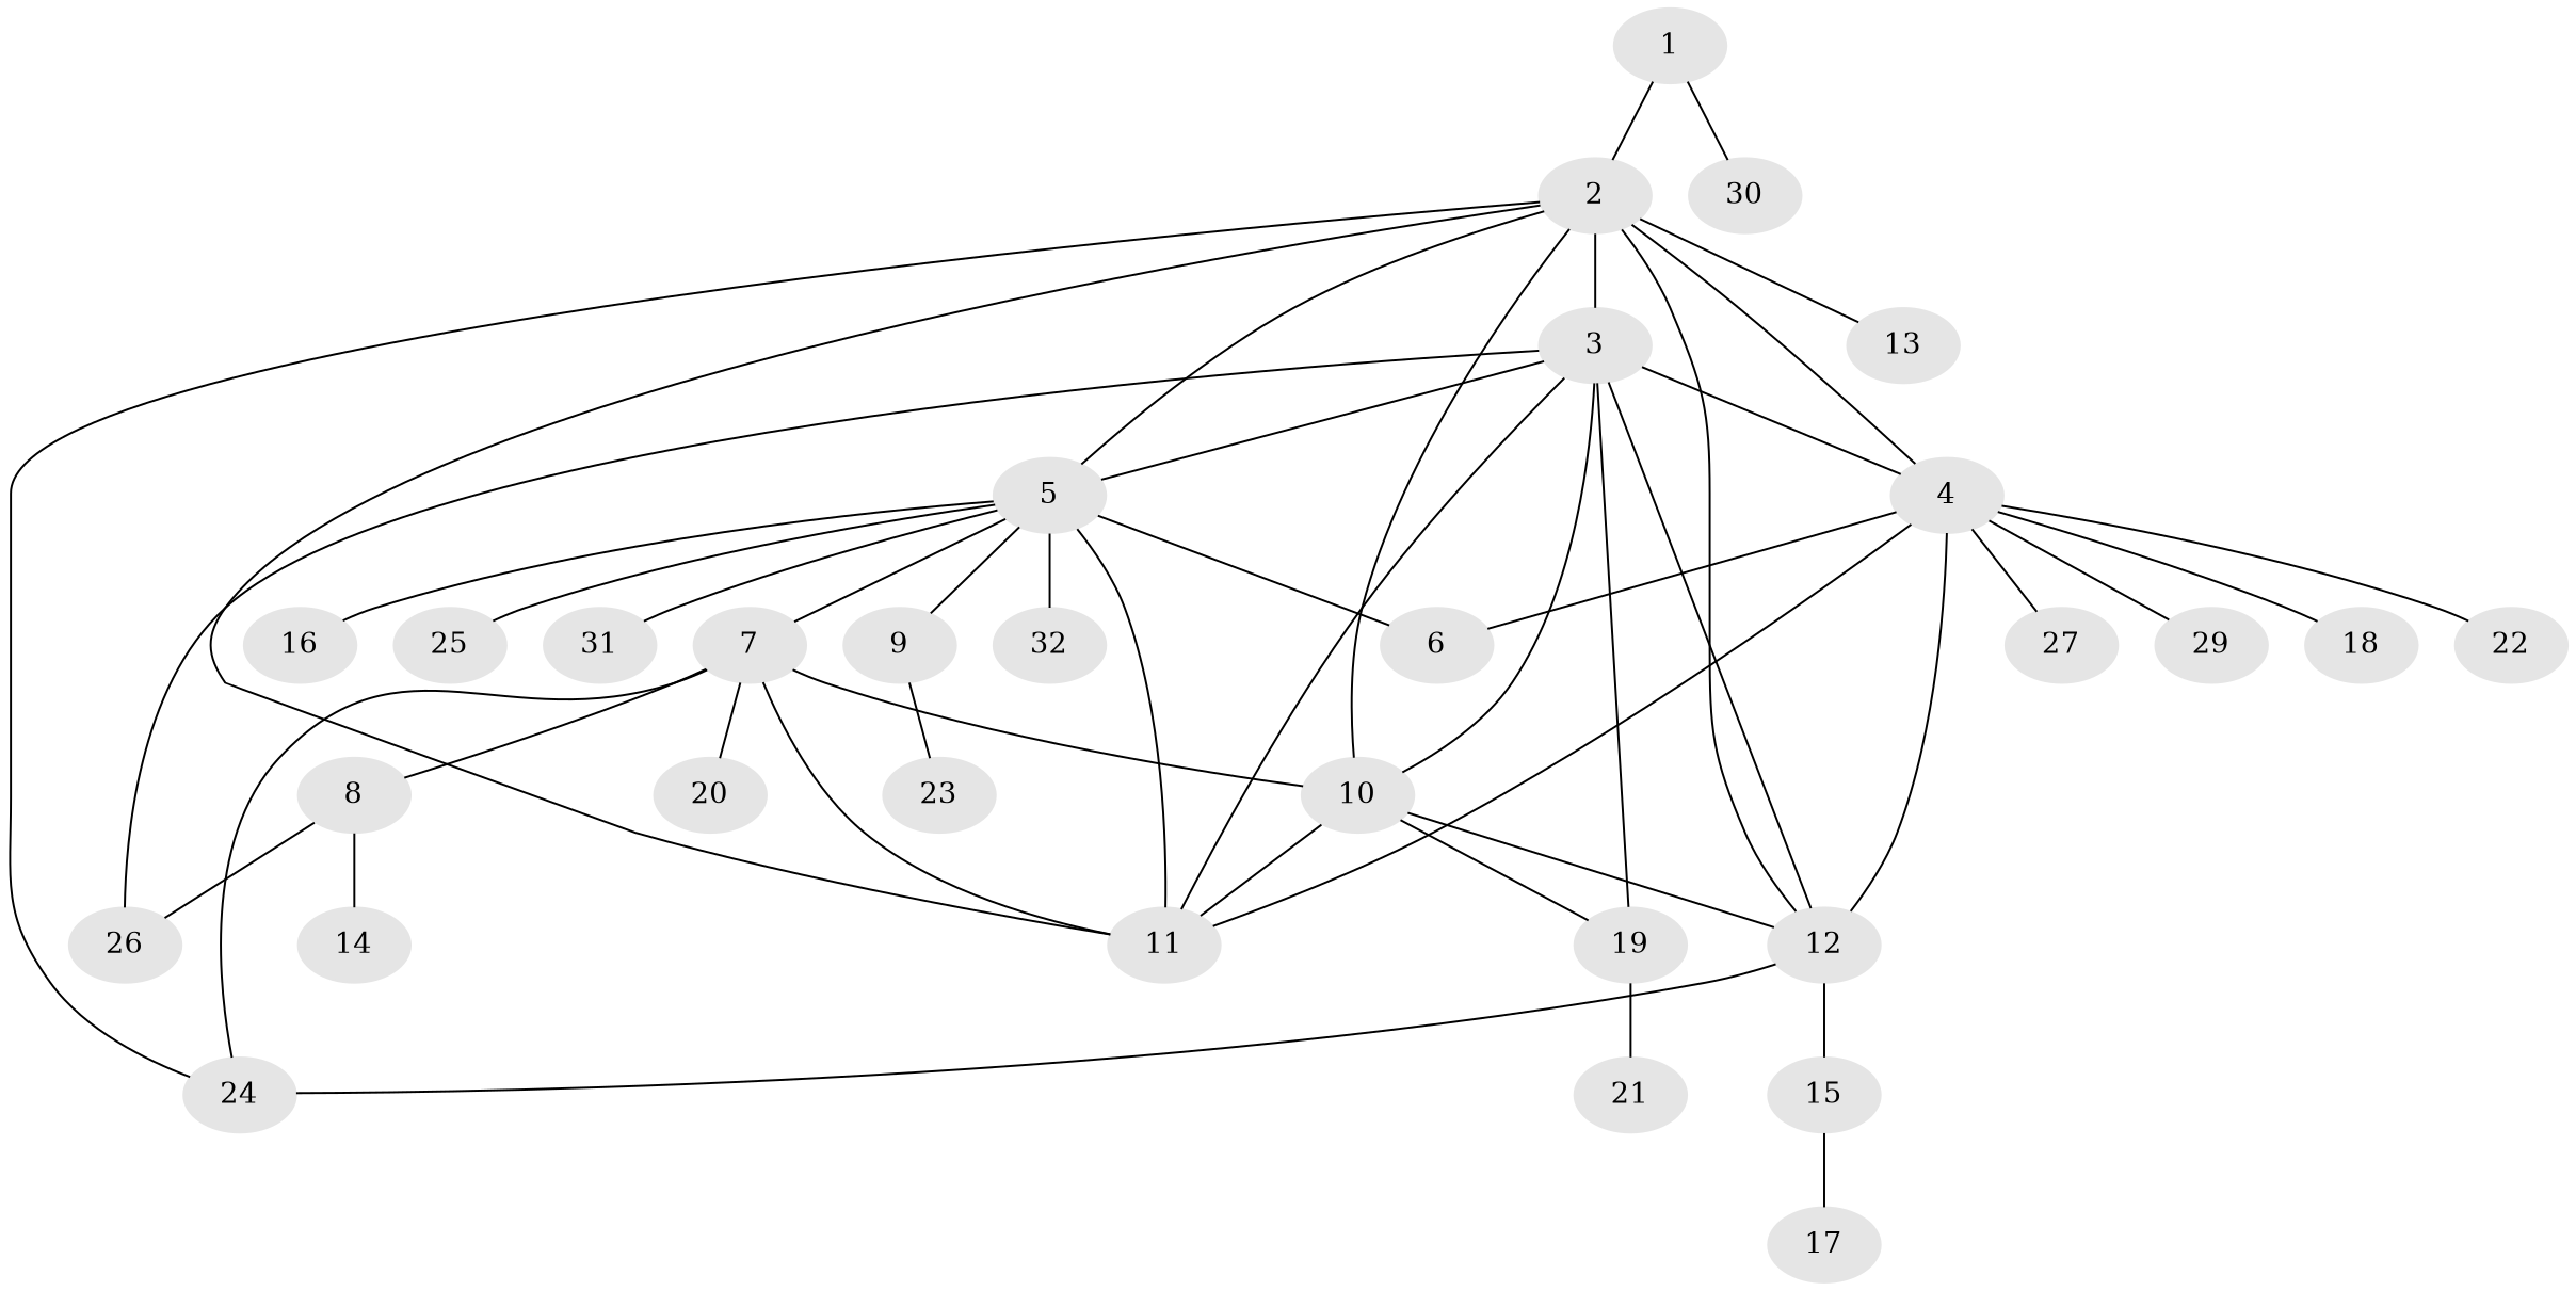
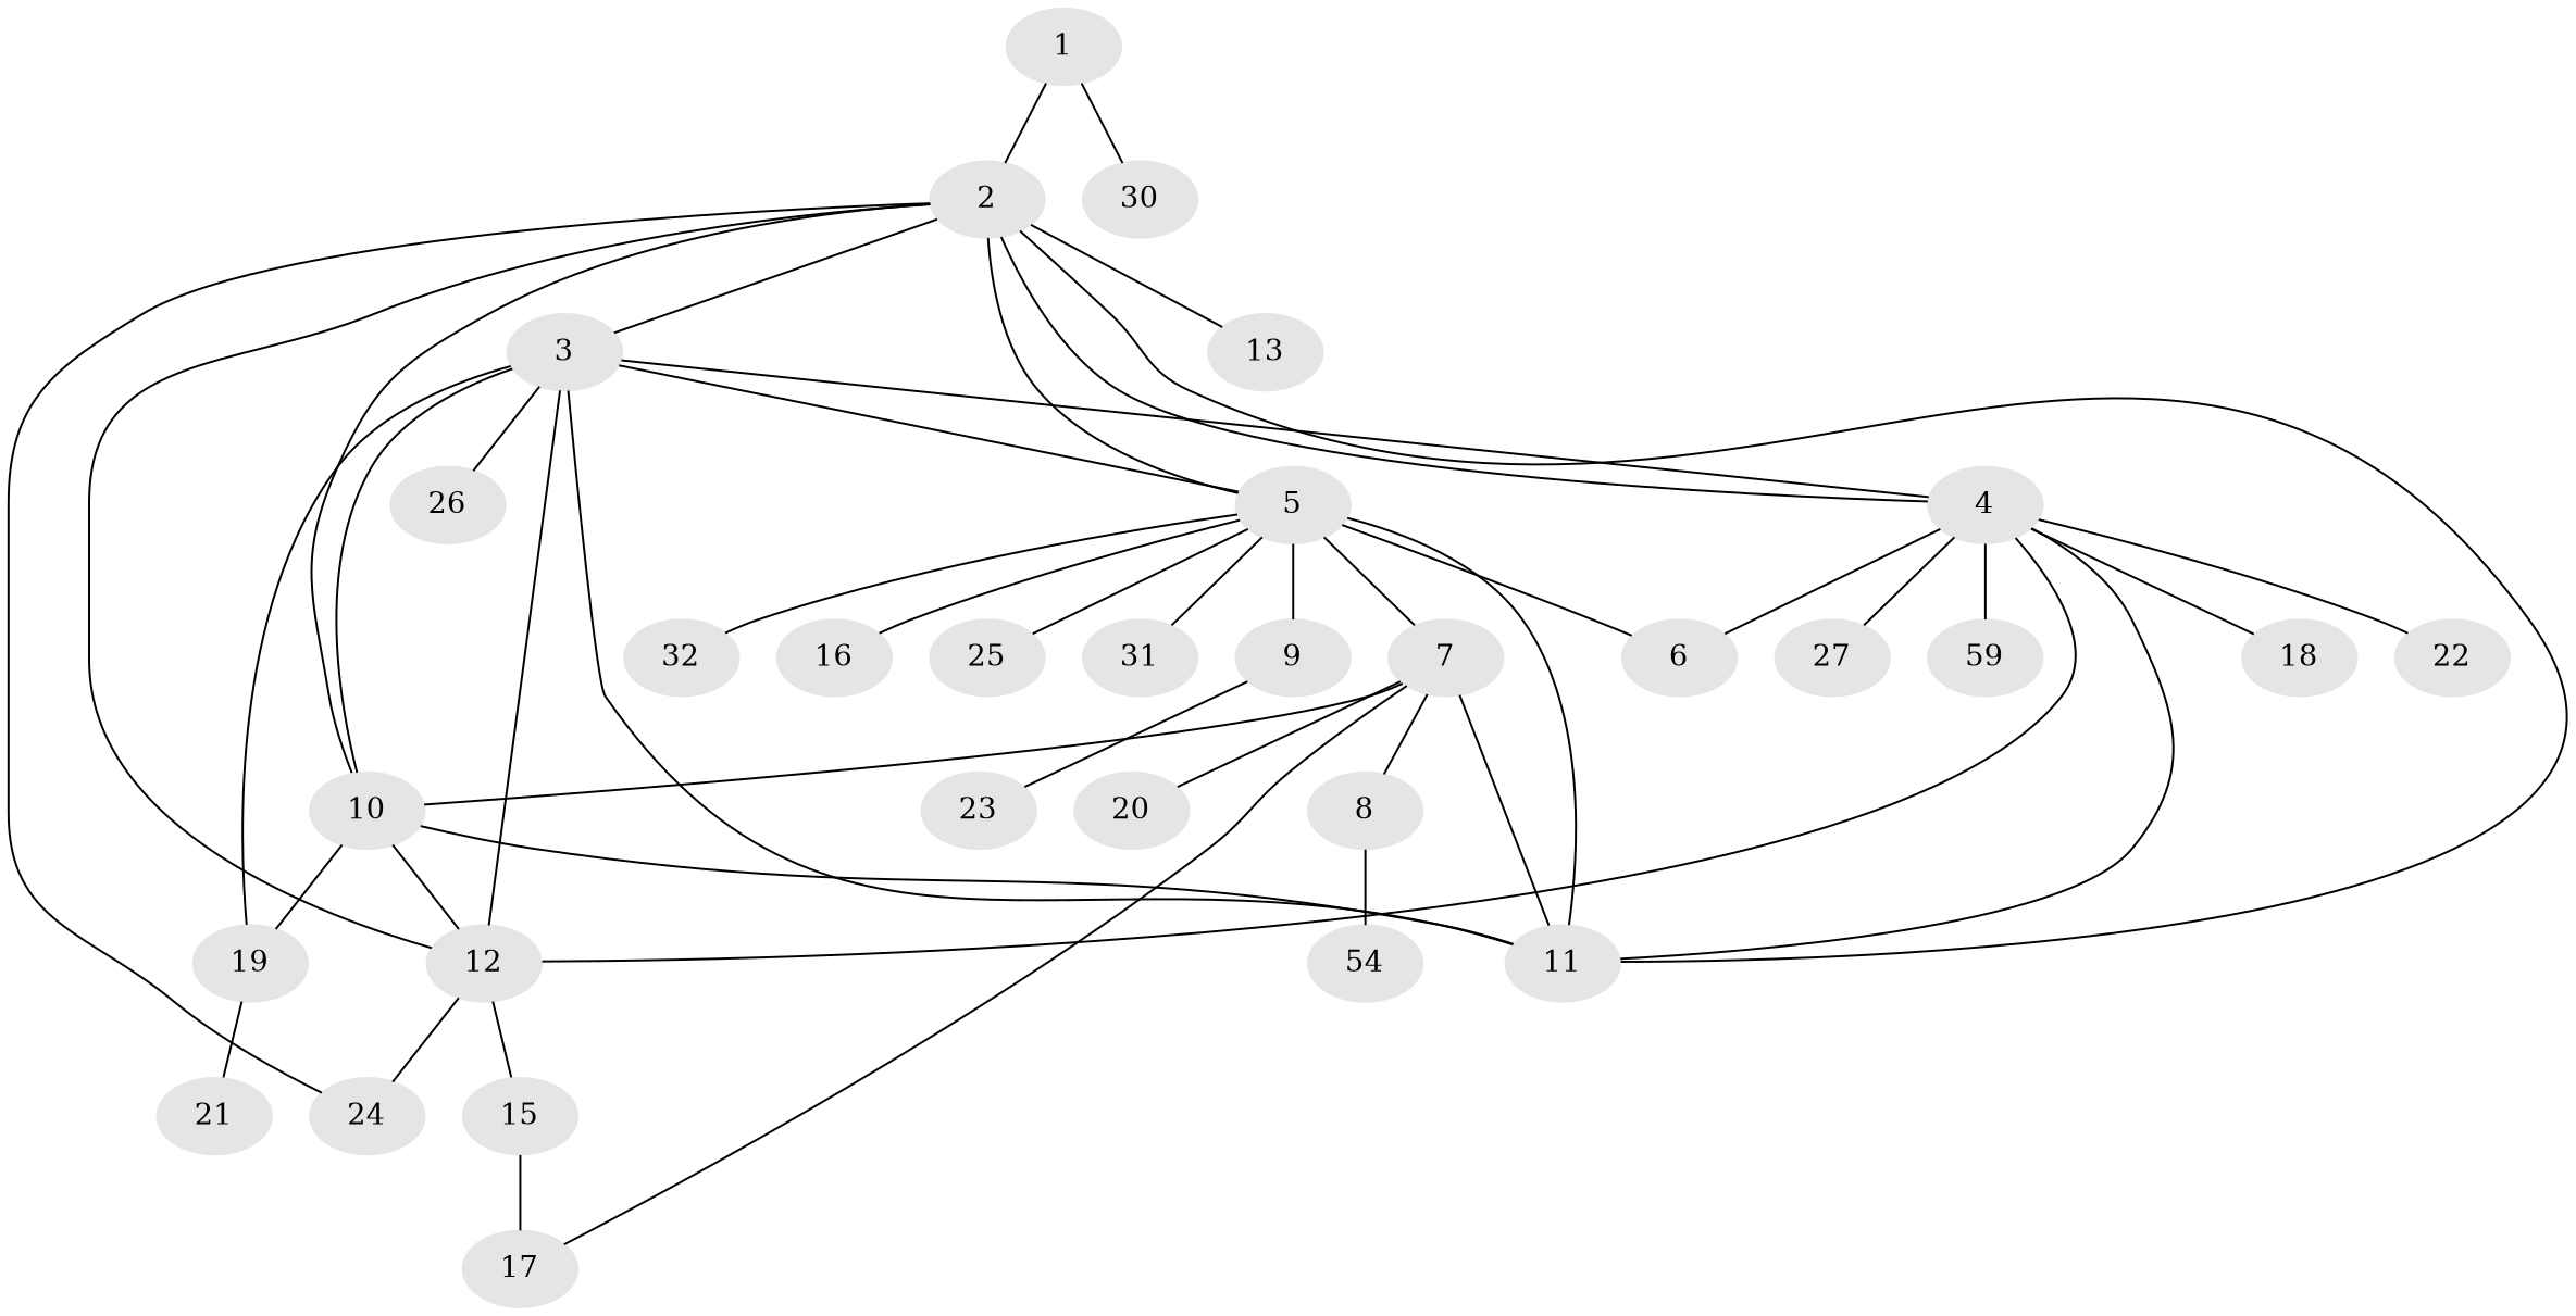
  graph {
    node [color=gray90 style=filled]
    edge [weight=1.0]
    1
    2
    30
    3
    4
    5
    10
    11
    12
    13
    24
    19
    26
    6
    18
    22
    27
-   29
+   29 [label=59]
    7
    9
    16
    25
    31
    32
    15
    21
    20
    8
    17
    23
-   14
+   14 [label=54]
    1 -- 2
    1 -- 30
    2 -- 3 [weight=2.0]
    2 -- 4
    2 -- 5
    2 -- 10 [weight=2.0]
    2 -- 11
    2 -- 12
    2 -- 13 [weight=4.0]
    2 -- 24
    3 -- 4
    3 -- 5
    3 -- 10
    3 -- 11
    3 -- 12 [weight=2.0]
    3 -- 19 [weight=2.0]
    3 -- 26
    4 -- 11
    4 -- 12
    4 -- 6
    4 -- 18
    4 -- 22
    4 -- 27
    4 -- 29
    5 -- 11 [weight=3.0]
    5 -- 6 [weight=2.0]
    5 -- 7 [weight=2.0]
    5 -- 9 [weight=2.0]
    5 -- 16
    5 -- 25
    5 -- 31
    5 -- 32
    10 -- 11
    10 -- 12
    10 -- 19
    12 -- 24
    12 -- 15 [weight=2.0]
    19 -- 21
    7 -- 10 [weight=2.0]
    7 -- 11 [weight=2.0]
    7 -- 20
    7 -- 8
-   7 -- 24
+   7 -- 17
    9 -- 23
    15 -- 17 [weight=2.0]
-   8 -- 26
    8 -- 14
  }
